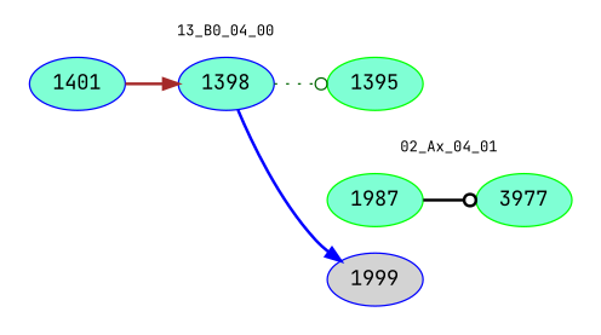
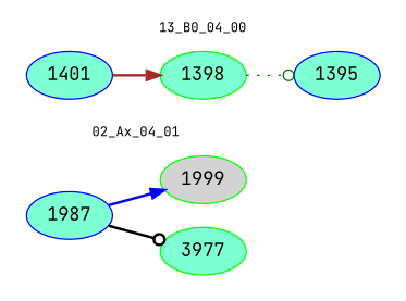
  digraph {
    fontname="JetBrains Mono"
    rankdir=LR
    node [color=blue fillcolor=aquamarine fontname="JetBrains Mono" style=filled]
    edge [arrowhead=odot fontname="JetBrains Mono" style=bold]
-   n1 [color=green label=1987]
+   n1 [label=1987]
    n2 [color=green label=3977]
-   n3 [fillcolor=lightgrey label=1999]
-   n4 [label=1398]
-   n5 [color=green label=1395]
+   n3 [color=green fillcolor=lightgrey label=1999]
+   n4 [color=green label=1398]
+   n5 [label=1395]
    n6 [label=1401]
    subgraph cluster_1 {
      color=white
      fontsize=10
      label="02_Ax_04_01"
      n1
      n2
      n3
    }
    subgraph cluster_2 {
      color=white
      fontsize=10
      label="13_B0_04_00"
      n4
      n5
      n6
    }
    n1 -> n2 [color=black]
-   n4 -> n3 [arrowhead=normal color=blue]
+   n1 -> n3 [arrowhead=normal color=blue]
    n4 -> n5 [color=darkgreen style=dotted]
    n6 -> n4 [arrowhead=normal color=brown]
  }
